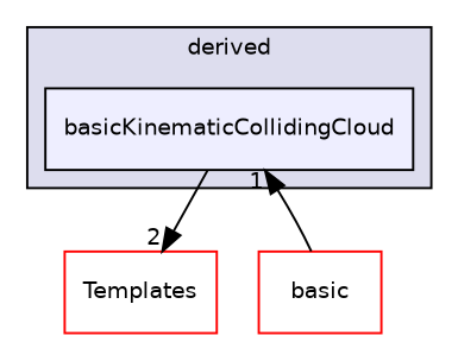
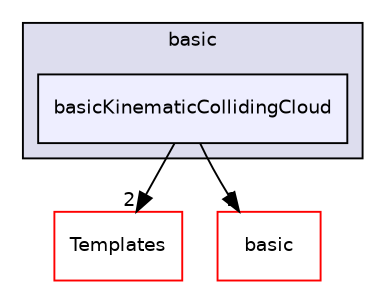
  digraph {
    compound=true
    node [fontname=Helvetica fontsize=10 shape=box color=red]
    edge [labeldistance=1.5 labelfontname=Helvetica labelfontsize=10]
    n1 [fillcolor="#eeeeff" label=basicKinematicCollidingCloud pencolor=black style=filled color=""]
    n2 [label=Templates]
    n3 [label=basic]
    subgraph cluster_1 {
      bgcolor="#ddddee"
      fontname=Helvetica
      fontsize=10
-     label=derived
+     label=basic
      pencolor=black
      n1
    }
    n1 -> n2 [headlabel=2]
-   n3 -> n1 [headlabel=1]
+   n1 -> n3 [headlabel=1]
  }
